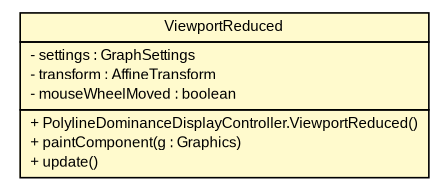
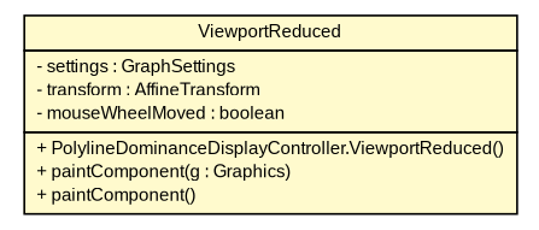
  digraph {
    nodesep=0.25
    ranksep=0.5
-   n1 [fontcolor=black fontname=arial fontsize=9.0 label=<<table title="pfc.controllers.algorithms.PolylineDominanceDisplayController.ViewportReduced" border="0" cellborder="1" cellspacing="0" cellpadding="2" port="p" bgcolor="lemonChiffon" href="./PolylineDominanceDisplayController.ViewportReduced.html"> 		<tr><td><table border="0" cellspacing="0" cellpadding="1"> <tr><td align="center" balign="center"> ViewportReduced </td></tr> 		</table></td></tr> 		<tr><td><table border="0" cellspacing="0" cellpadding="1"> <tr><td align="left" balign="left"> - settings : GraphSettings </td></tr> <tr><td align="left" balign="left"> - transform : AffineTransform </td></tr> <tr><td align="left" balign="left"> - mouseWheelMoved : boolean </td></tr> 		</table></td></tr> 		<tr><td><table border="0" cellspacing="0" cellpadding="1"> <tr><td align="left" balign="left"> + PolylineDominanceDisplayController.ViewportReduced() </td></tr> <tr><td align="left" balign="left"> + paintComponent(g : Graphics) </td></tr> <tr><td align="left" balign="left"> + update() </td></tr> 		</table></td></tr> 		</table>> shape=plaintext]
+   n1 [fontcolor=black fontname=arial fontsize=9.0 label=<<table title="pfc.controllers.algorithms.PolylineDominanceDisplayController.ViewportReduced" border="0" cellborder="1" cellspacing="0" cellpadding="2" port="p" bgcolor="lemonChiffon" href="./PolylineDominanceDisplayController.ViewportReduced.html"> 		<tr><td><table border="0" cellspacing="0" cellpadding="1"> <tr><td align="center" balign="center"> ViewportReduced </td></tr> 		</table></td></tr> 		<tr><td><table border="0" cellspacing="0" cellpadding="1"> <tr><td align="left" balign="left"> - settings : GraphSettings </td></tr> <tr><td align="left" balign="left"> - transform : AffineTransform </td></tr> <tr><td align="left" balign="left"> - mouseWheelMoved : boolean </td></tr> 		</table></td></tr> 		<tr><td><table border="0" cellspacing="0" cellpadding="1"> <tr><td align="left" balign="left"> + PolylineDominanceDisplayController.ViewportReduced() </td></tr> <tr><td align="left" balign="left"> + paintComponent(g : Graphics) </td></tr> <tr><td align="left" balign="left"> + paintComponent() </td></tr> 		</table></td></tr> 		</table>> shape=plaintext]
  }
